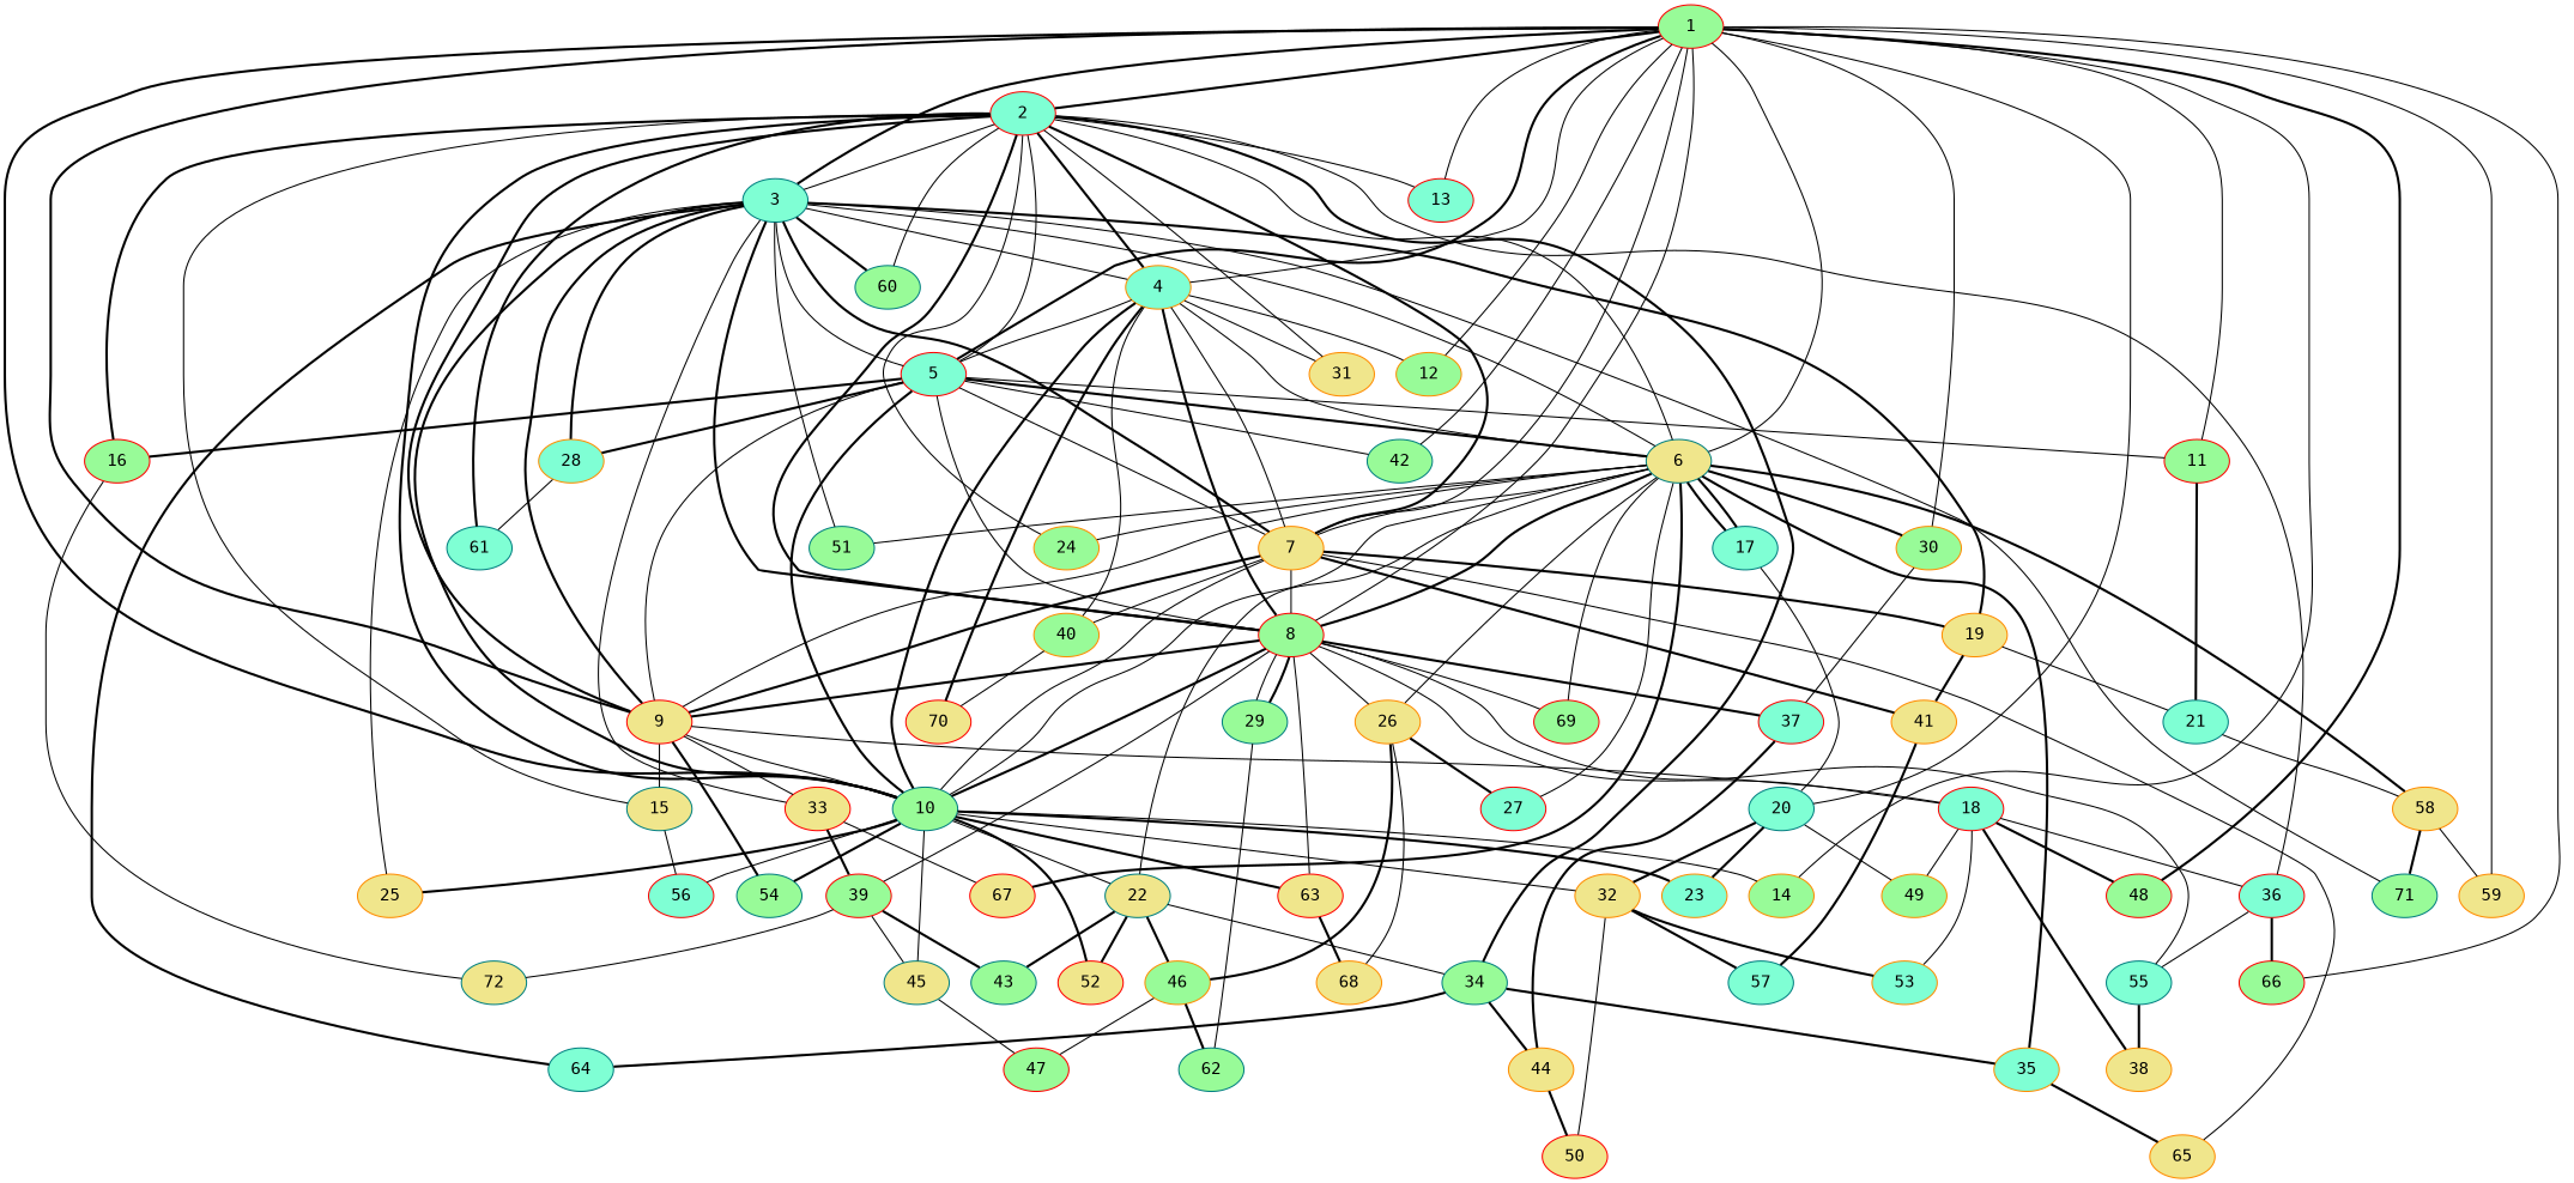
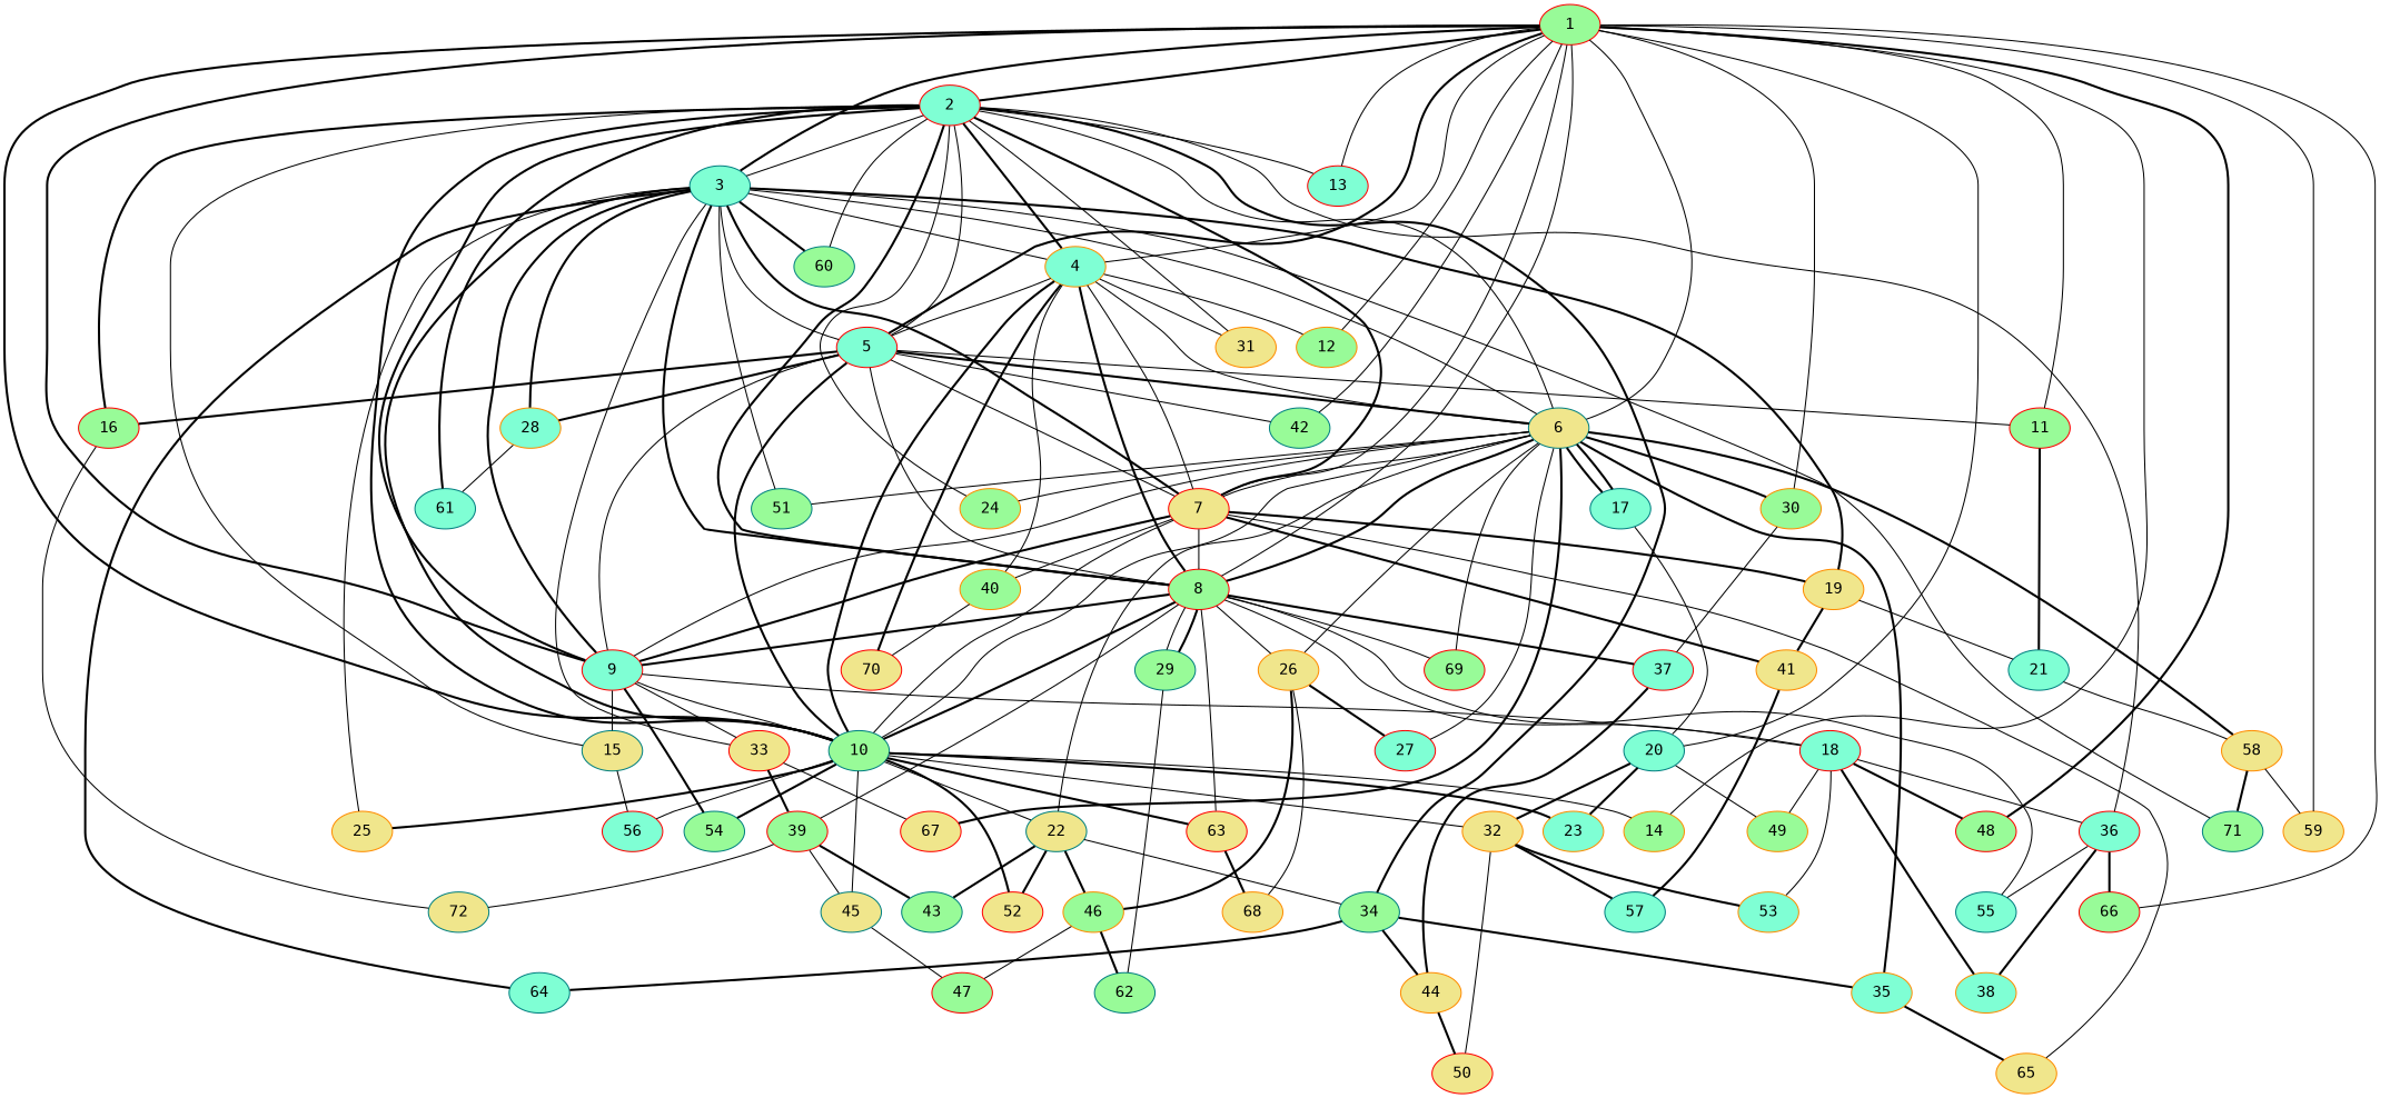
  graph {
    fontname="DejaVu Sans Mono"
    node [color=darkorange fillcolor=palegreen fontname="DejaVu Sans Mono" style=filled]
    edge [fontname="DejaVu Sans Mono" style=solid]
    1 [color=red]
    2 [color=red fillcolor=aquamarine]
    3 [color=teal fillcolor=aquamarine]
    4 [fillcolor=aquamarine]
    5 [color=red fillcolor=aquamarine]
    6 [color=teal fillcolor=khaki]
-   7 [fillcolor=khaki]
+   7 [color=red fillcolor=khaki]
    8 [color=red]
-   9 [color=red fillcolor=khaki]
+   9 [color=red fillcolor=aquamarine]
    10 [color=teal]
    11 [color=red]
    12
    13 [color=red fillcolor=aquamarine]
    14
    20 [color=teal fillcolor=aquamarine]
    30
    42 [color=teal]
    48 [color=red]
    59 [fillcolor=khaki]
    66 [color=red]
    15 [color=teal fillcolor=khaki]
    16 [color=red]
    24
    31 [fillcolor=khaki]
    34 [color=teal]
    36 [color=red fillcolor=aquamarine]
    60 [color=teal]
    61 [color=teal fillcolor=aquamarine]
    19 [fillcolor=khaki]
    25 [fillcolor=khaki]
    28 [fillcolor=aquamarine]
    33 [color=red fillcolor=khaki]
    51 [color=teal]
    64 [color=teal fillcolor=aquamarine]
    71 [color=teal]
    40
    70 [color=red fillcolor=khaki]
    17 [color=teal fillcolor=aquamarine]
    22 [color=teal fillcolor=khaki]
    26 [fillcolor=khaki]
    27 [color=red fillcolor=aquamarine]
    35 [fillcolor=aquamarine]
    58 [fillcolor=khaki]
    67 [color=red fillcolor=khaki]
    69 [color=red]
    41 [fillcolor=khaki]
    65 [fillcolor=khaki]
    18 [color=red fillcolor=aquamarine]
    29 [color=teal]
    37 [color=red fillcolor=aquamarine]
    39 [color=red]
    55 [color=teal fillcolor=aquamarine]
    63 [color=red fillcolor=khaki]
    54 [color=teal]
    23 [fillcolor=aquamarine]
    32 [fillcolor=khaki]
    45 [color=teal fillcolor=khaki]
    52 [color=red fillcolor=khaki]
    56 [color=red fillcolor=aquamarine]
    21 [color=teal fillcolor=aquamarine]
    49
    72 [color=teal fillcolor=khaki]
    44 [fillcolor=khaki]
-   38 [fillcolor=khaki]
+   38 [fillcolor=aquamarine]
    43 [color=teal]
    46
    68 [fillcolor=khaki]
    57 [color=teal fillcolor=aquamarine]
    53 [fillcolor=aquamarine]
    62 [color=teal]
    50 [color=red fillcolor=khaki]
    47 [color=red]
    1 -- 2 [style=bold]
    1 -- 3 [style=bold]
    1 -- 4
    1 -- 5 [style=bold]
    1 -- 6
    1 -- 7
    1 -- 8
    1 -- 9 [style=bold]
    1 -- 10 [style=bold]
    1 -- 11
    1 -- 12
    1 -- 13
    1 -- 14
    1 -- 20
    1 -- 30
    1 -- 42
    1 -- 48 [style=bold]
    1 -- 59
    1 -- 66
    2 -- 3
    2 -- 4 [style=bold]
    2 -- 5
    2 -- 6
    2 -- 7 [style=bold]
    2 -- 8 [style=bold]
    2 -- 9 [style=bold]
    2 -- 10 [style=bold]
    2 -- 13
    2 -- 15
    2 -- 16 [style=bold]
    2 -- 24
    2 -- 31
    2 -- 34 [style=bold]
    2 -- 36
    2 -- 60
    2 -- 61 [style=bold]
    3 -- 4
    3 -- 5
    3 -- 6
    3 -- 7 [style=bold]
    3 -- 8 [style=bold]
    3 -- 9 [style=bold]
    3 -- 10 [style=bold]
    3 -- 60 [style=bold]
    3 -- 19 [style=bold]
    3 -- 25
    3 -- 28 [style=bold]
    3 -- 33
    3 -- 51
    3 -- 64 [style=bold]
    3 -- 71
    4 -- 5
    4 -- 6
    4 -- 7
    4 -- 8 [style=bold]
    4 -- 10 [style=bold]
    4 -- 12
    4 -- 31
    4 -- 40
    4 -- 70 [style=bold]
    5 -- 6 [style=bold]
    5 -- 7
    5 -- 8
    5 -- 9
    5 -- 10 [style=bold]
    5 -- 11
    5 -- 42
    5 -- 16 [style=bold]
    5 -- 28 [style=bold]
    6 -- 7
    6 -- 8 [style=bold]
    6 -- 9
    6 -- 10
    6 -- 30 [style=bold]
    6 -- 24
    6 -- 51
    6 -- 17 [style=bold]
    6 -- 17 [style=bold]
    6 -- 22
    6 -- 26
    6 -- 27
    6 -- 35 [style=bold]
    6 -- 58 [style=bold]
    6 -- 67 [style=bold]
    6 -- 69
    7 -- 8
    7 -- 9 [style=bold]
    7 -- 10
    7 -- 19 [style=bold]
    7 -- 40
    7 -- 41 [style=bold]
    7 -- 65
    8 -- 9 [style=bold]
    8 -- 10 [style=bold]
    8 -- 26
    8 -- 69
    8 -- 18
    8 -- 29
    8 -- 29 [style=bold]
    8 -- 37 [style=bold]
    8 -- 39
    8 -- 55
    8 -- 63
    9 -- 10
    9 -- 15
    9 -- 33
    9 -- 18
    9 -- 54 [style=bold]
    10 -- 14
    10 -- 25 [style=bold]
    10 -- 22
    10 -- 63 [style=bold]
    10 -- 54 [style=bold]
    10 -- 23 [style=bold]
    10 -- 32
    10 -- 45
    10 -- 52 [style=bold]
    10 -- 56
    11 -- 21 [style=bold]
    20 -- 23 [style=bold]
    20 -- 32 [style=bold]
    20 -- 49
    30 -- 37
    15 -- 56
    16 -- 72
    34 -- 64 [style=bold]
    34 -- 35 [style=bold]
    34 -- 44 [style=bold]
    36 -- 66 [style=bold]
    36 -- 55
-   55 -- 38 [style=bold]
+   36 -- 38 [style=bold]
    19 -- 41 [style=bold]
    19 -- 21
    28 -- 61
    33 -- 67
    33 -- 39 [style=bold]
    40 -- 70
    17 -- 20
    22 -- 34
    22 -- 52 [style=bold]
    22 -- 43 [style=bold]
    22 -- 46 [style=bold]
    26 -- 27 [style=bold]
    26 -- 46 [style=bold]
    26 -- 68
    35 -- 65 [style=bold]
    58 -- 59
    58 -- 71 [style=bold]
    41 -- 57 [style=bold]
    18 -- 48 [style=bold]
    18 -- 36
    18 -- 49
    18 -- 38 [style=bold]
    18 -- 53
    29 -- 62
    37 -- 44 [style=bold]
    39 -- 45
    39 -- 72
    39 -- 43 [style=bold]
    63 -- 68 [style=bold]
    32 -- 57 [style=bold]
    32 -- 53 [style=bold]
    32 -- 50
    45 -- 47
    21 -- 58
    44 -- 50 [style=bold]
    46 -- 62 [style=bold]
    46 -- 47
  }
